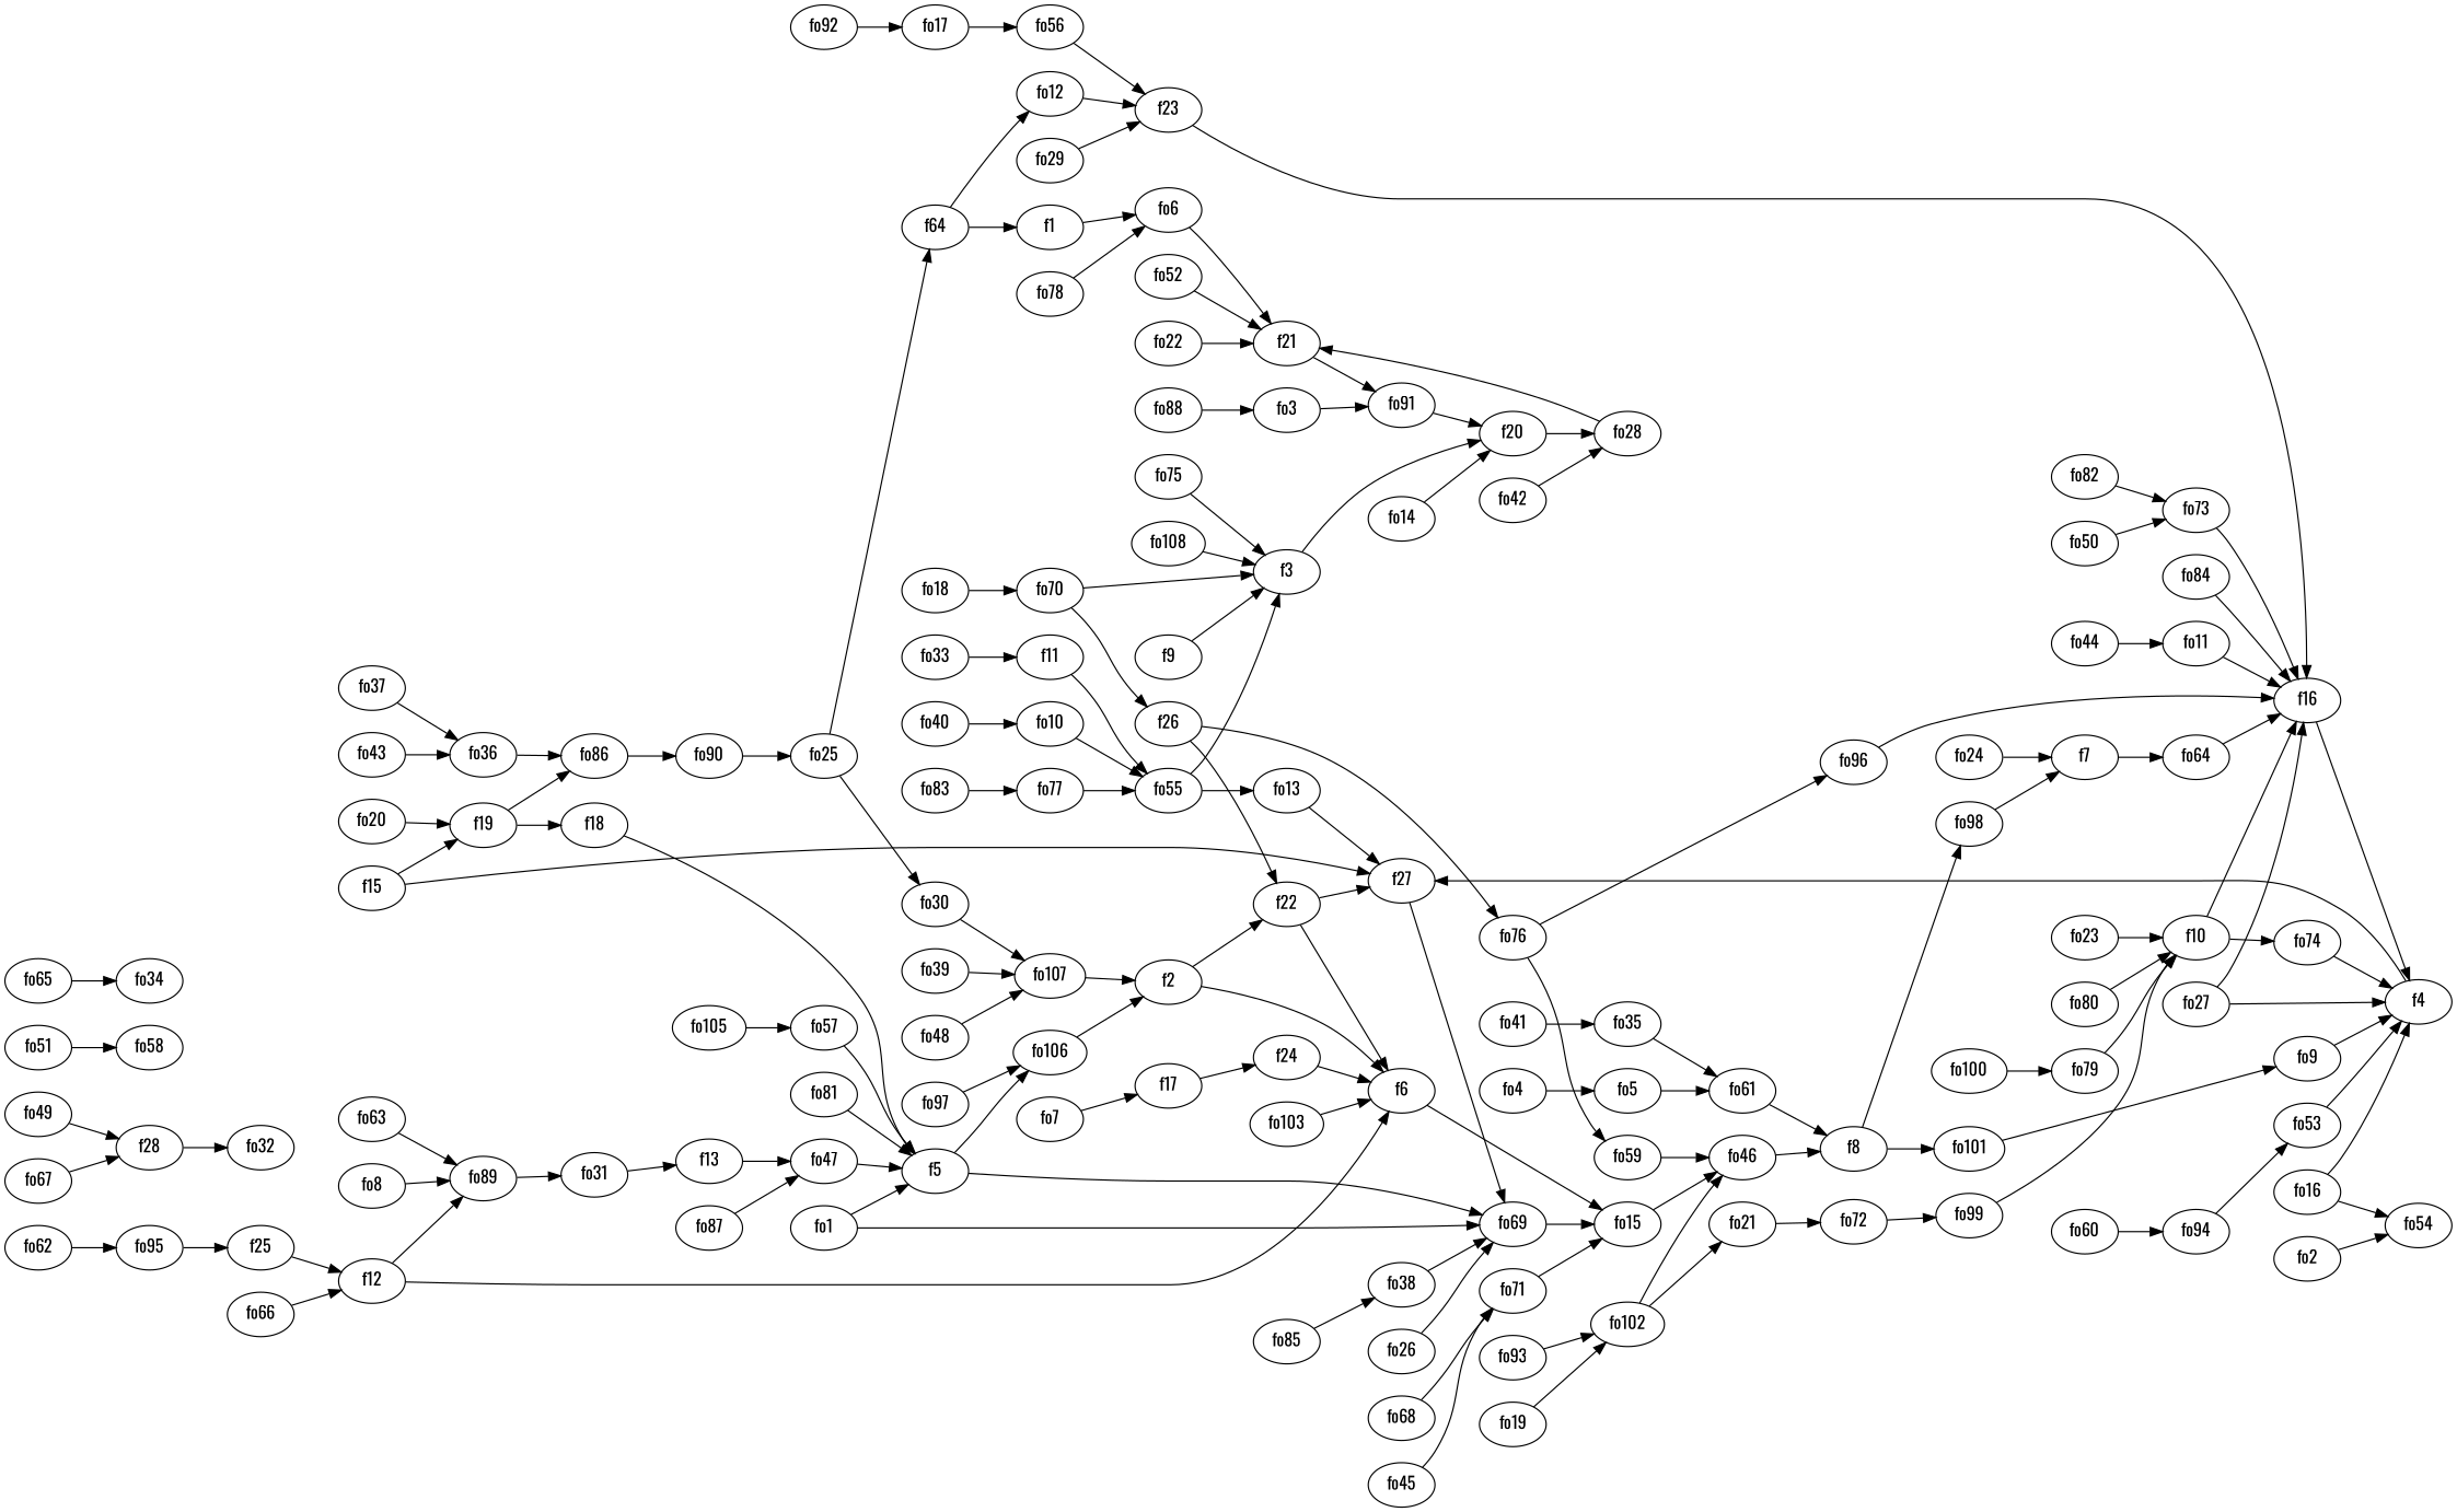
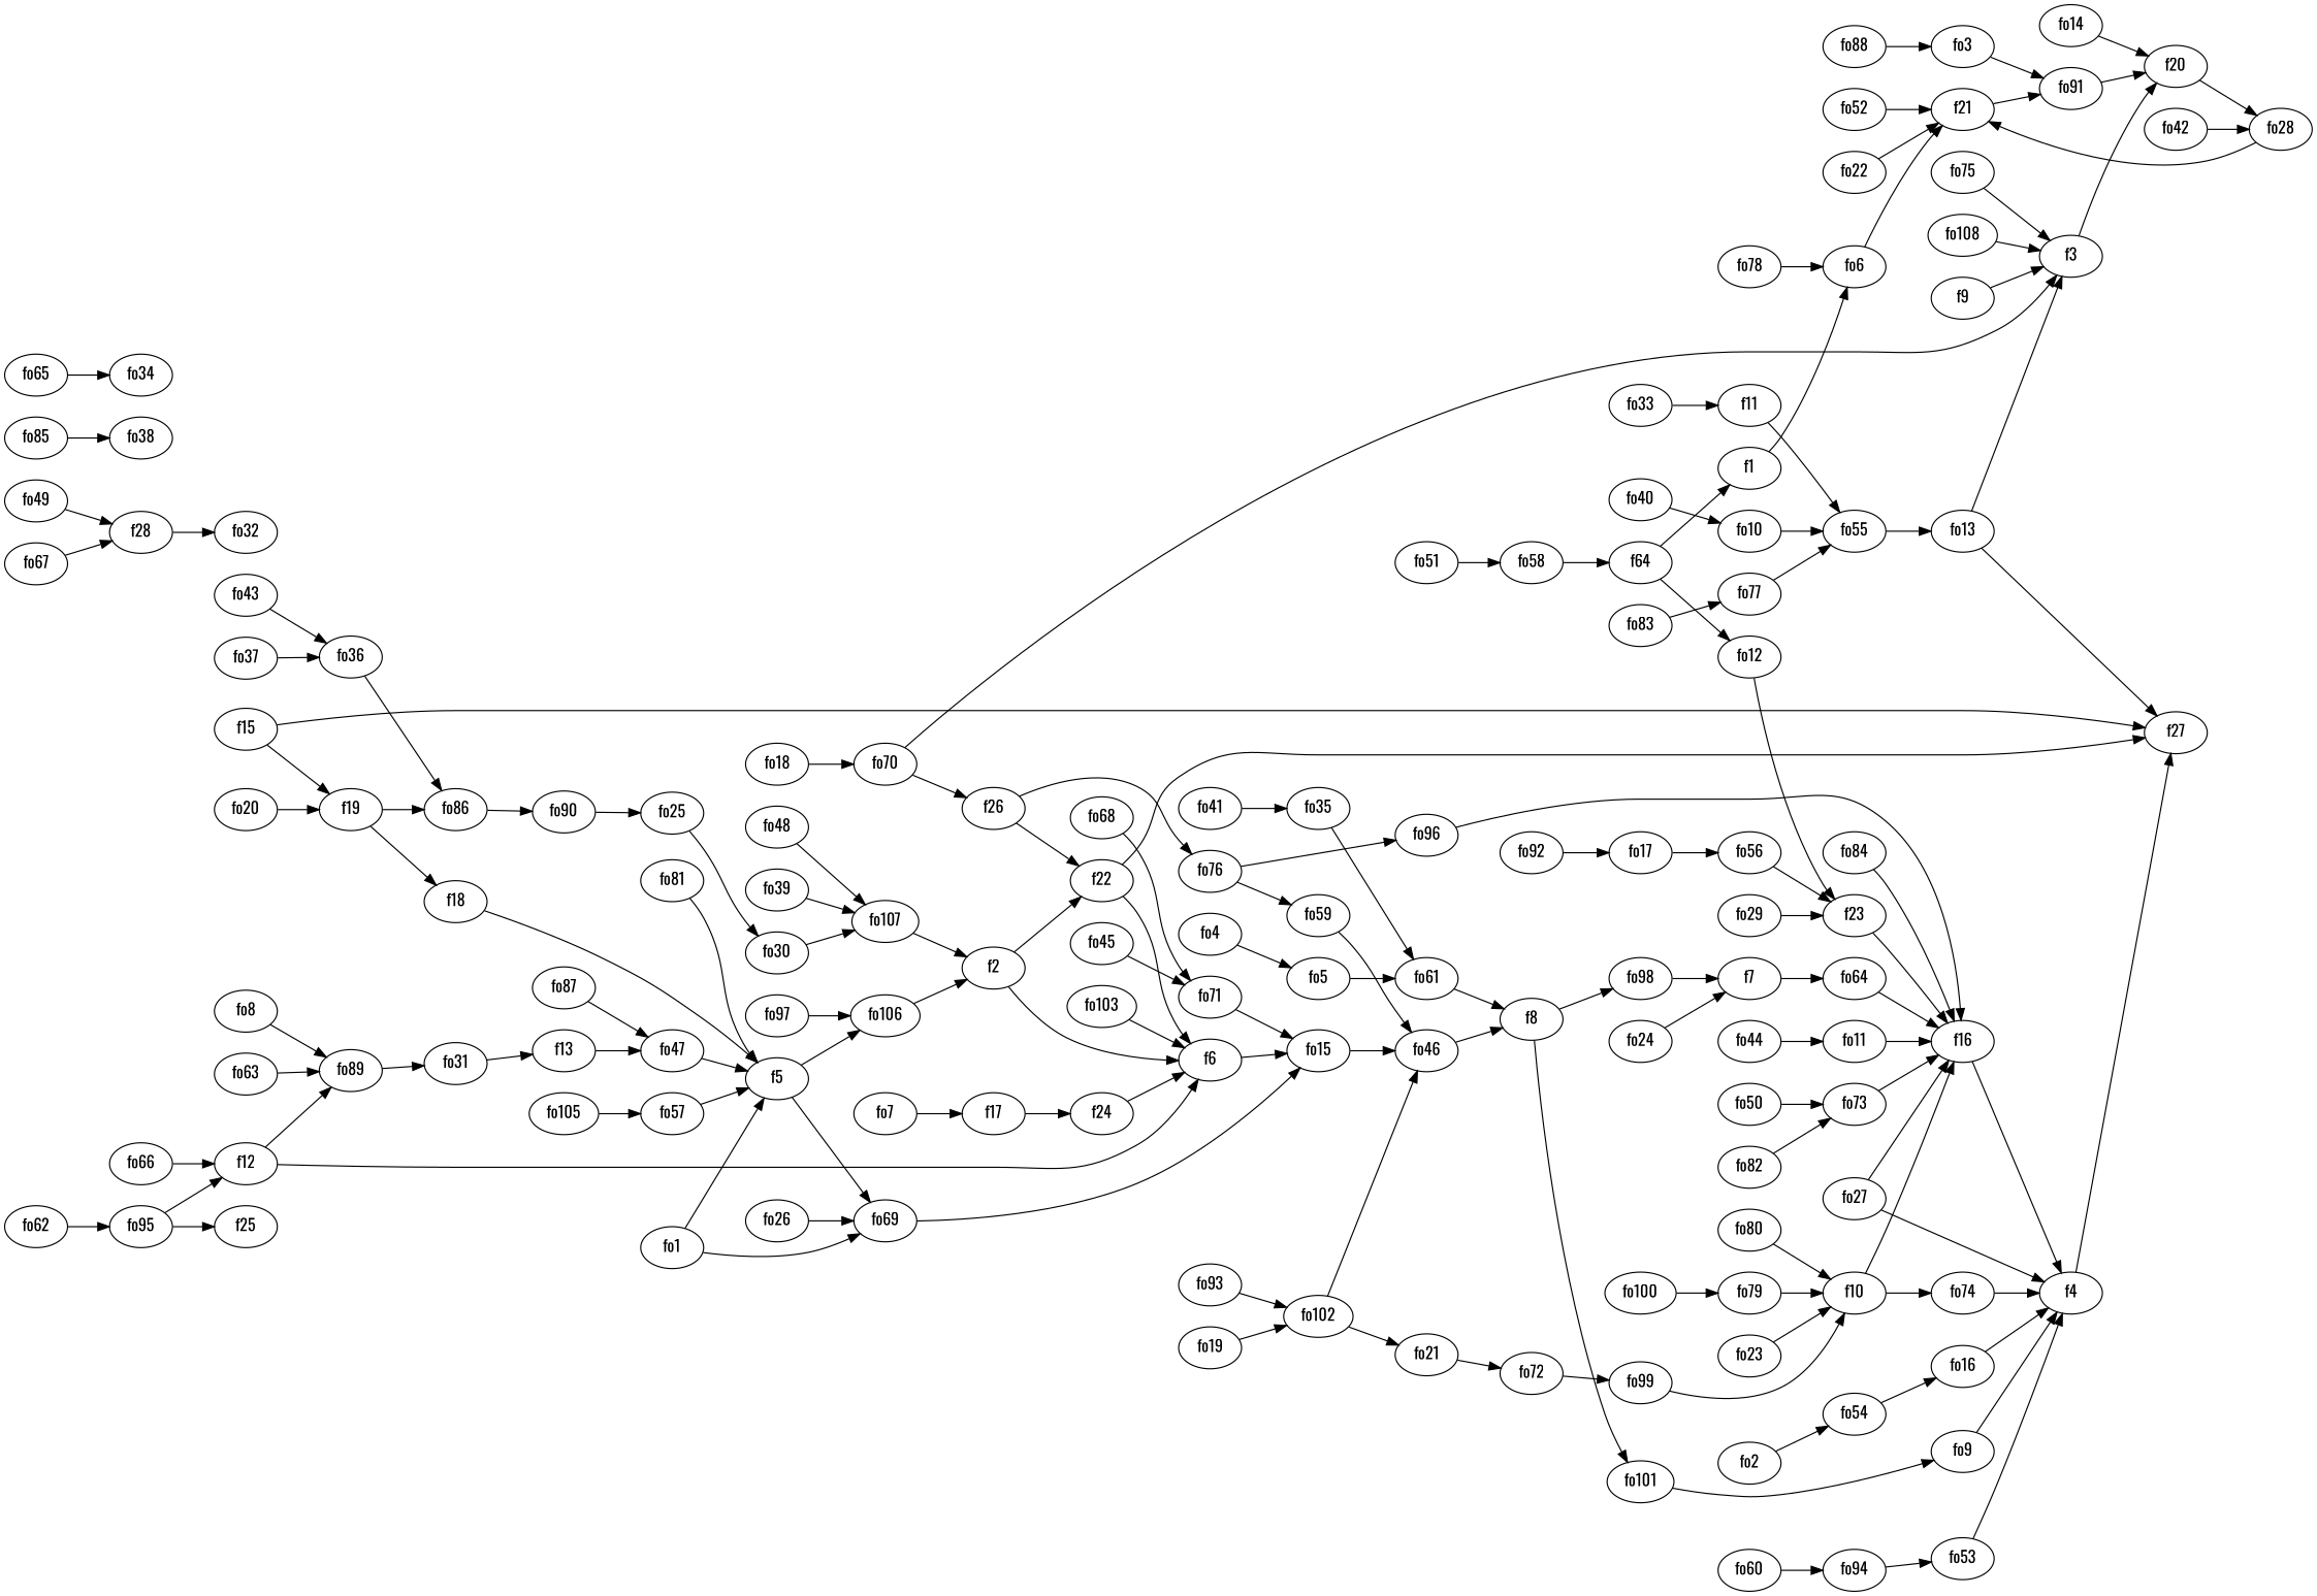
  strict digraph {
    fontname=Oswald
    rankdir=LR
    node [fontname=Oswald]
    edge [fontname=Oswald weight=2]
    f1
    fo6
    f21
    f2
    f6
    f22
    fo15
    f27
    f3
    f20
    fo28
    f4
    fo69
    f5
    fo106
    fo46
    f7
    fo64
    f16
    f8
    fo98
    fo101
    fo9
    f9
    f10
    fo74
    f11
    fo55
    fo13
    f12
    fo89
    fo31
    f13
    fo47
    n35 [label=f64]
    fo12
    f23
    f15
    f19
    f18
    fo86
    f17
    f24
    fo90
    fo91
    fo96
    f25
    f26
    fo76
    fo59
    f28
    fo32
    fo1
    fo2
    fo54
    fo16
    fo3
    fo4
    fo5
    fo61
    fo7
    fo8
    fo10
    fo11
    fo14
    fo17
    fo56
    fo18
    fo70
    fo19
    fo102
    fo21
    fo20
    fo72
    fo99
    fo22
    fo23
    fo24
    fo25
    fo30
    fo107
    fo26
    fo27
    fo29
    fo33
    fo35
    fo36
    fo37
    fo38
    fo39
    fo40
    fo41
    fo42
    fo43
    fo44
    fo45
    fo71
    fo48
    fo49
    fo50
    fo73
    fo51
    fo58
    fo52
    fo53
    fo57
    fo60
    fo94
    fo62
    fo95
    fo63
    fo65
    fo34
    fo66
    fo67
    fo68
    fo75
    fo77
    fo78
    fo79
    fo80
    fo81
    fo82
    fo83
    fo84
    fo85
    fo87
    fo88
    fo92
    fo93
    fo97
    fo100
    fo103
    fo105
    fo108
    f1 -> fo6
    fo6 -> f21
    f21 -> fo91
    f2 -> f6
    f2 -> f22
    f6 -> fo15
    f22 -> f6
    f22 -> f27
    fo15 -> fo46
-   f27 -> fo69
    f3 -> f20
    f20 -> fo28
    fo28 -> f21
    f4 -> f27
    fo69 -> fo15
    f5 -> fo69
    f5 -> fo106
    fo106 -> f2
    fo46 -> f8
    f7 -> fo64
    fo64 -> f16
    f16 -> f4
    f8 -> fo98
    f8 -> fo101
    fo98 -> f7
    fo101 -> fo9
    fo9 -> f4
    f9 -> f3
    f10 -> f16
    f10 -> fo74
    fo74 -> f4
    f11 -> fo55
    fo55 -> fo13
    fo13 -> f27
-   fo55 -> f3
+   fo13 -> f3
    f12 -> f6
    f12 -> fo89
    fo89 -> fo31
    fo31 -> f13
    f13 -> fo47
    fo47 -> f5
    n35 -> f1
    n35 -> fo12
    fo12 -> f23
    f23 -> f16
    f15 -> f27
    f15 -> f19
    f19 -> f18
    f19 -> fo86
    f18 -> f5
    fo86 -> fo90
    f17 -> f24
    f24 -> f6
    fo90 -> fo25
    fo91 -> f20
    fo96 -> f16
-   f25 -> f12
+   fo95 -> f12
    f26 -> f22
    f26 -> fo76
    fo76 -> fo96
    fo76 -> fo59
    fo59 -> fo46
    f28 -> fo32
    fo1 -> fo69
    fo1 -> f5
    fo2 -> fo54
-   fo16 -> fo54
+   fo54 -> fo16
    fo16 -> f4
    fo3 -> fo91
    fo4 -> fo5
    fo5 -> fo61
    fo61 -> f8
    fo7 -> f17
    fo8 -> fo89
    fo10 -> fo55
    fo11 -> f16
    fo14 -> f20
    fo17 -> fo56
    fo56 -> f23
    fo18 -> fo70
    fo70 -> f3
    fo70 -> f26
    fo19 -> fo102
    fo102 -> fo46
    fo102 -> fo21
    fo21 -> fo72
    fo20 -> f19
    fo72 -> fo99
    fo99 -> f10
    fo22 -> f21
    fo23 -> f10
    fo24 -> f7
    fo25 -> fo30
    fo30 -> fo107
    fo107 -> f2
    fo26 -> fo69
    fo27 -> f4
    fo27 -> f16
    fo29 -> f23
    fo33 -> f11
    fo35 -> fo61
    fo36 -> fo86
    fo37 -> fo36
-   fo38 -> fo69
    fo39 -> fo107
    fo40 -> fo10
    fo41 -> fo35
    fo42 -> fo28
    fo43 -> fo36
    fo44 -> fo11
    fo45 -> fo71
    fo71 -> fo15
    fo48 -> fo107
    fo49 -> f28
    fo50 -> fo73
    fo73 -> f16
    fo51 -> fo58
-   fo25 -> n35
+   fo58 -> n35
    fo52 -> f21
    fo53 -> f4
    fo57 -> f5
    fo60 -> fo94
    fo94 -> fo53
    fo62 -> fo95
    fo95 -> f25
    fo63 -> fo89
    fo65 -> fo34
    fo66 -> f12
    fo67 -> f28
    fo68 -> fo71
    fo75 -> f3
    fo77 -> fo55
    fo78 -> fo6
    fo79 -> f10
    fo80 -> f10
    fo81 -> f5
    fo82 -> fo73
    fo83 -> fo77
    fo84 -> f16
    fo85 -> fo38
    fo87 -> fo47
    fo88 -> fo3
    fo92 -> fo17
    fo93 -> fo102
    fo97 -> fo106
    fo100 -> fo79
    fo103 -> f6
    fo105 -> fo57
    fo108 -> f3
  }
